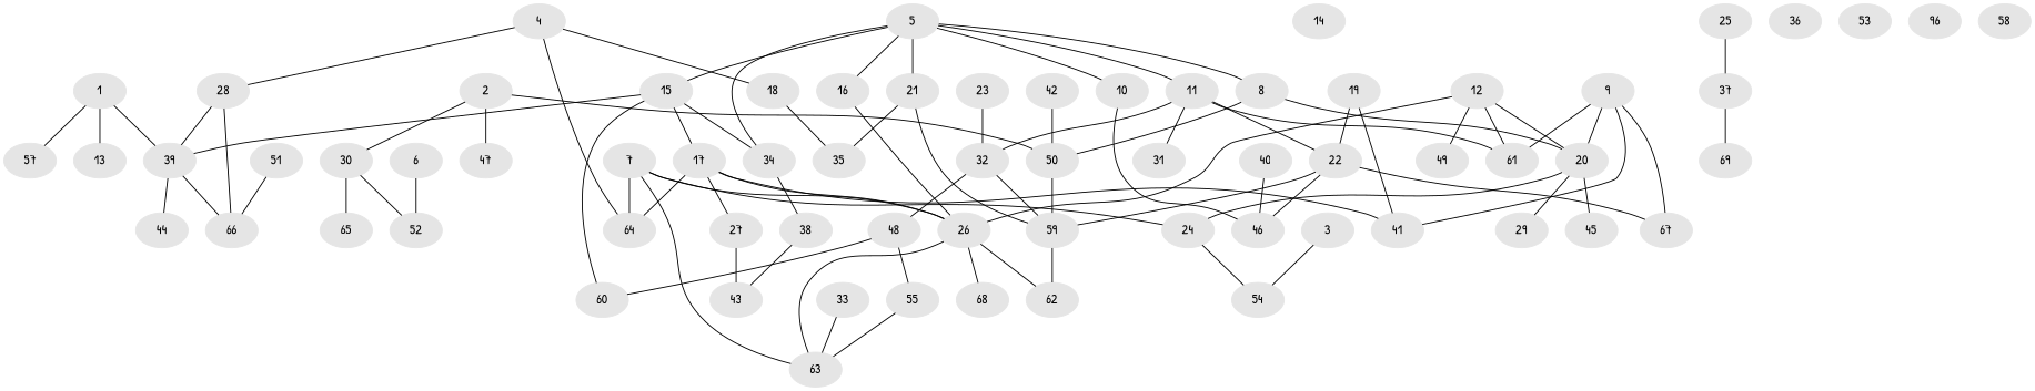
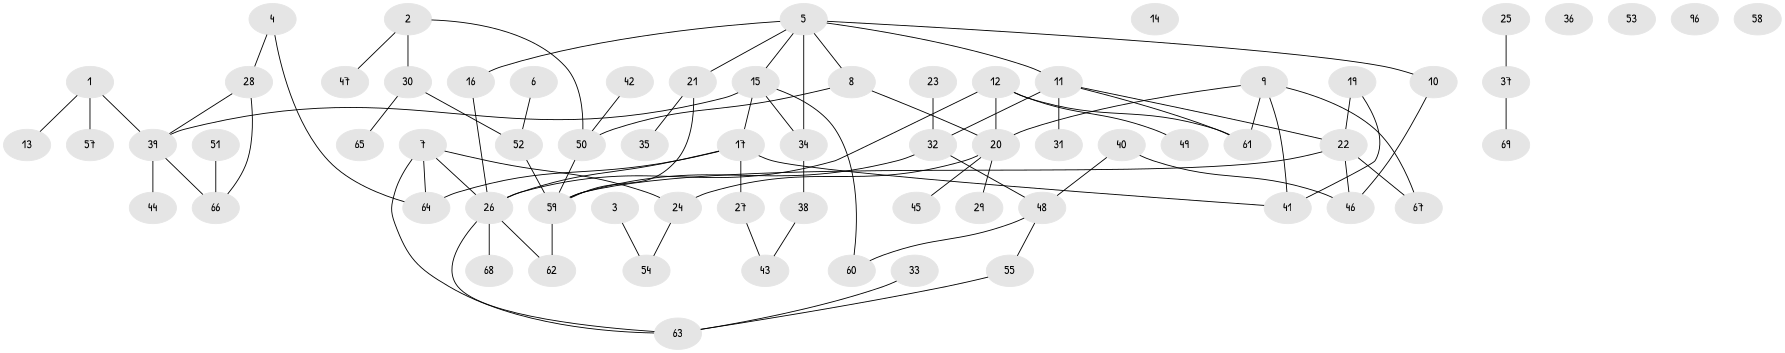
  graph {
    fontname="Patrick Hand"
    node [color=gray90 fontname="Patrick Hand" style=filled]
    edge [fontname="Patrick Hand"]
    1
    13
    39
    57
    66
    44
    2
    30
    47
    50
    52
    65
    59
    3
    54
    4
-   18
    28
    64
    35
    5
    8
    10
    11
    15
    16
    21
    34
    20
    46
    61
    22
    31
    32
    17
    60
    26
    38
    6
    7
    24
    63
    68
    62
    29
    45
    9
    41
    67
    48
    12
    49
    14
    27
    43
    19
    23
    25
    37
    69
    55
    33
    36
    40
    42
    51
    53
    n68 [label=96]
    58
    1 -- 13
    1 -- 39
    1 -- 57
    39 -- 66
    39 -- 44
    2 -- 30
    2 -- 47
    2 -- 50
    30 -- 52
    30 -- 65
    50 -- 59
+   52 -- 59
    59 -- 62
    3 -- 54
-   4 -- 18
    4 -- 28
    4 -- 64
-   18 -- 35
    28 -- 39
    28 -- 66
    5 -- 8
    5 -- 10
    5 -- 11
    5 -- 15
    5 -- 16
    5 -- 21
    5 -- 34
    8 -- 50
    8 -- 20
    10 -- 46
    11 -- 61
    11 -- 22
    11 -- 31
    11 -- 32
    15 -- 39
    15 -- 34
    15 -- 17
    15 -- 60
    16 -- 26
    21 -- 59
    21 -- 35
    34 -- 38
    20 -- 24
    20 -- 29
    20 -- 45
    22 -- 59
    22 -- 46
    22 -- 67
    32 -- 59
    32 -- 48
    17 -- 64
    17 -- 26
    17 -- 41
    17 -- 27
    26 -- 63
    26 -- 68
    26 -- 62
    38 -- 43
    6 -- 52
    7 -- 64
    7 -- 26
    7 -- 24
    7 -- 63
    24 -- 54
    9 -- 20
    9 -- 61
    9 -- 41
    9 -- 67
    48 -- 60
    48 -- 55
    12 -- 20
    12 -- 61
    12 -- 26
    12 -- 49
    27 -- 43
    19 -- 22
    19 -- 41
    23 -- 32
    25 -- 37
    37 -- 69
    55 -- 63
    33 -- 63
    40 -- 46
+   40 -- 48
    42 -- 50
    51 -- 66
  }
